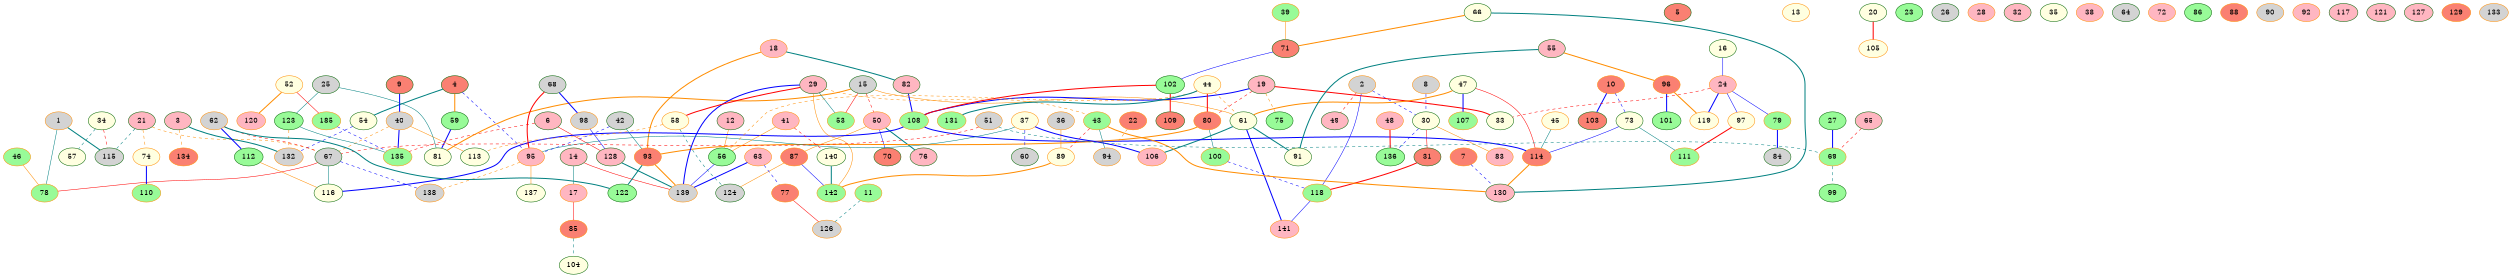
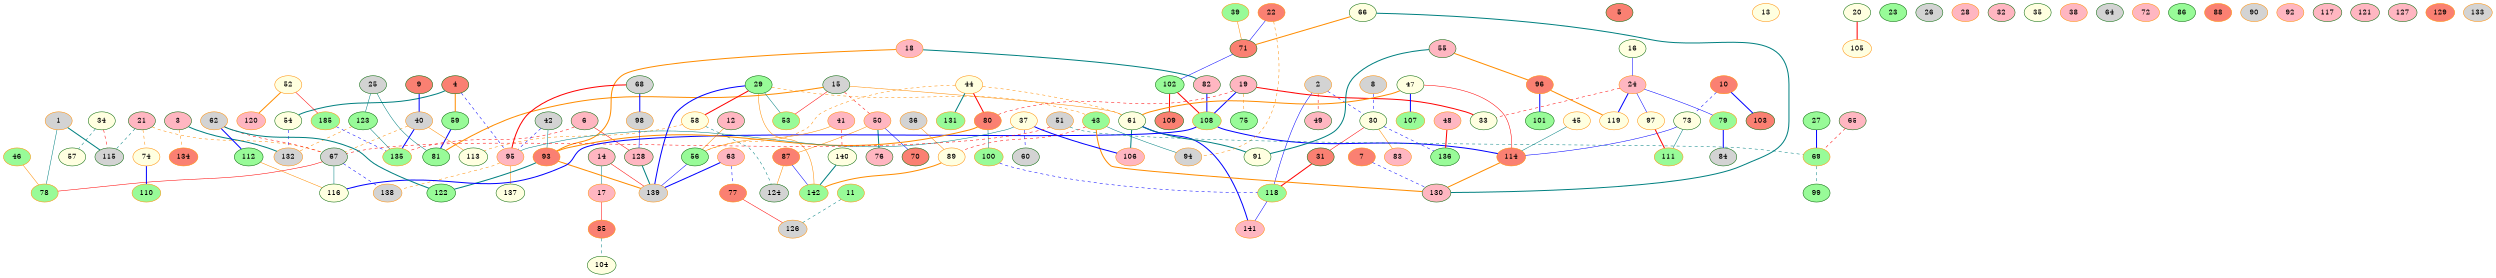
  graph {
    node [color=darkorange fillcolor=lightpink style=filled]
    edge [color=blue style=bold]
    1 [fillcolor=lightgrey]
    78 [fillcolor=palegreen]
    115 [color=darkgreen fillcolor=lightgrey]
    2 [fillcolor=lightgrey]
    30 [color=darkgreen fillcolor=lightyellow]
    49 [color=darkgreen]
    118 [fillcolor=palegreen]
    31 [color=darkgreen fillcolor=salmon]
    83
    136 [color=darkgreen fillcolor=palegreen]
    141
    3 [color=darkgreen]
    132 [fillcolor=lightgrey]
    134 [fillcolor=salmon]
    4 [color=darkgreen fillcolor=salmon]
    54 [color=darkgreen fillcolor=lightyellow]
    59 [color=darkgreen fillcolor=palegreen]
    95
-   81 [color=darkgreen fillcolor=lightyellow]
+   81 [color=darkgreen fillcolor=palegreen]
    138 [fillcolor=lightgrey]
    137 [color=darkgreen fillcolor=lightyellow]
    5 [color=darkgreen fillcolor=salmon]
    6 [color=darkgreen]
    128 [color=darkgreen]
    135 [fillcolor=palegreen]
    139 [fillcolor=lightgrey]
    7 [fillcolor=salmon]
    130 [color=darkgreen]
    8 [fillcolor=lightgrey]
    9 [color=darkgreen fillcolor=salmon]
    40 [fillcolor=lightgrey]
    67 [color=darkgreen fillcolor=lightgrey]
    113 [color=darkgreen fillcolor=lightyellow]
    10 [fillcolor=salmon]
    73 [color=darkgreen fillcolor=lightyellow]
    103 [color=darkgreen fillcolor=salmon]
    114 [fillcolor=salmon]
    111 [fillcolor=palegreen]
    11 [fillcolor=palegreen]
    126 [fillcolor=lightgrey]
    12 [color=darkgreen]
    56 [color=darkgreen fillcolor=palegreen]
    13 [fillcolor=lightyellow]
    14 [color=darkgreen]
    17
    85 [fillcolor=salmon]
    15 [color=darkgreen fillcolor=lightgrey]
    50
    53 [fillcolor=palegreen]
    61 [color=darkgreen fillcolor=lightyellow]
    70 [color=darkgreen fillcolor=salmon]
    76 [color=darkgreen]
    87 [fillcolor=salmon]
    106
    91 [color=darkgreen fillcolor=lightyellow]
    16 [color=darkgreen fillcolor=lightyellow]
    24
    33 [color=darkgreen fillcolor=lightyellow]
    79 [fillcolor=palegreen]
    97 [fillcolor=lightyellow]
    119 [fillcolor=lightyellow]
    104 [color=darkgreen fillcolor=lightyellow]
    82 [color=darkgreen]
    18
    93 [fillcolor=salmon]
    108 [fillcolor=palegreen]
    122 [color=darkgreen fillcolor=palegreen]
    19 [color=darkgreen]
    75 [color=darkgreen fillcolor=palegreen]
    80 [fillcolor=salmon]
    100 [fillcolor=palegreen]
    116 [color=darkgreen fillcolor=lightyellow]
    20 [color=darkgreen fillcolor=lightyellow]
    105 [fillcolor=lightyellow]
    21 [color=darkgreen]
    74 [fillcolor=lightyellow]
    110 [fillcolor=palegreen]
    22 [fillcolor=salmon]
    71 [color=darkgreen fillcolor=salmon]
    94 [fillcolor=lightgrey]
    102 [color=darkgreen fillcolor=palegreen]
    23 [color=darkgreen fillcolor=palegreen]
    84 [color=darkgreen fillcolor=lightgrey]
    25 [color=darkgreen fillcolor=lightgrey]
    123 [color=darkgreen fillcolor=palegreen]
    26 [color=darkgreen fillcolor=lightgrey]
    27 [color=darkgreen fillcolor=palegreen]
    69 [fillcolor=palegreen]
    99 [color=darkgreen fillcolor=palegreen]
    28
-   29 [color=darkgreen]
+   29 [color=darkgreen fillcolor=palegreen]
    43 [fillcolor=palegreen]
    58 [fillcolor=lightyellow]
    142 [fillcolor=palegreen]
    89 [fillcolor=lightyellow]
    124 [color=darkgreen fillcolor=lightgrey]
    32 [color=darkgreen]
    34 [color=darkgreen fillcolor=lightyellow]
    57 [color=darkgreen fillcolor=lightyellow]
    35 [color=darkgreen fillcolor=lightyellow]
    36 [fillcolor=lightgrey]
    37 [fillcolor=lightyellow]
    60 [color=darkgreen fillcolor=lightgrey]
    38
    39 [fillcolor=palegreen]
    41
    140 [color=darkgreen fillcolor=lightyellow]
    42 [color=darkgreen fillcolor=lightgrey]
    44 [fillcolor=lightyellow]
    131 [fillcolor=palegreen]
    45 [fillcolor=lightyellow]
    46 [fillcolor=palegreen]
    47 [color=darkgreen fillcolor=lightyellow]
    107 [fillcolor=palegreen]
    48
    51 [fillcolor=lightgrey]
    52 [fillcolor=lightyellow]
    120
    n119 [fillcolor=palegreen label=185]
    55 [color=darkgreen]
    96 [fillcolor=salmon]
    101 [color=darkgreen fillcolor=palegreen]
    62 [fillcolor=lightgrey]
    112 [color=darkgreen fillcolor=palegreen]
    63
    77 [fillcolor=salmon]
    64 [color=darkgreen fillcolor=lightgrey]
    65 [color=darkgreen]
    66 [color=darkgreen fillcolor=lightyellow]
    68 [color=darkgreen fillcolor=lightgrey]
    98 [fillcolor=lightgrey]
    109 [color=darkgreen fillcolor=salmon]
    72
    86 [color=darkgreen fillcolor=palegreen]
    88 [fillcolor=salmon]
    90 [fillcolor=lightgrey]
    92
    117 [color=darkgreen]
    121 [color=darkgreen]
    127 [color=darkgreen]
    129 [fillcolor=salmon]
    133 [fillcolor=lightgrey]
    1 -- 78 [color=teal style=solid]
    1 -- 115 [color=teal]
    2 -- 30 [style=dashed]
    2 -- 49 [color=red style=dashed]
    2 -- 118 [style=solid]
    30 -- 31 [color=red style=solid]
    30 -- 83 [color=darkorange style=solid]
    30 -- 136 [style=dashed]
    118 -- 141 [style=solid]
    31 -- 118 [color=red]
    3 -- 132 [color=teal]
    3 -- 134 [color=darkorange style=dashed]
    4 -- 54 [color=teal]
    4 -- 59 [color=darkorange]
    4 -- 95 [style=dashed]
    54 -- 132 [style=dashed]
    59 -- 81
    95 -- 138 [color=darkorange style=dashed]
    95 -- 137 [color=darkorange style=solid]
    6 -- 128 [color=red style=solid]
    6 -- 135 [color=red style=dashed]
    128 -- 139 [color=teal]
    7 -- 130 [style=dashed]
    8 -- 30 [style=dashed]
    9 -- 40
    40 -- 135
    40 -- 67 [color=darkorange style=dashed]
    40 -- 113 [color=darkorange style=solid]
    67 -- 78 [color=red style=solid]
    67 -- 138 [style=dashed]
    67 -- 116 [color=teal style=solid]
    10 -- 73 [style=dashed]
    10 -- 103
    73 -- 114 [style=solid]
    73 -- 111 [color=teal style=solid]
    114 -- 130 [color=darkorange]
    11 -- 126 [color=teal style=dashed]
    12 -- 56 [color=darkorange style=solid]
    56 -- 139 [style=solid]
    14 -- 139 [color=red style=solid]
    14 -- 17 [color=teal style=solid]
    17 -- 85 [color=red style=solid]
    85 -- 104 [color=teal style=dashed]
    15 -- 81 [color=darkorange]
    15 -- 50 [color=red style=dashed]
    15 -- 53 [color=red style=solid]
    15 -- 61 [color=darkorange style=solid]
    50 -- 70 [style=solid]
    50 -- 76 [color=teal]
    50 -- 87 [color=darkorange style=solid]
    61 -- 141
    61 -- 106 [color=teal]
    61 -- 91 [color=teal]
    87 -- 142 [style=solid]
    87 -- 124 [color=darkorange style=solid]
    16 -- 24 [style=solid]
    24 -- 33 [color=red style=dashed]
    24 -- 79 [style=solid]
    24 -- 97 [style=solid]
    24 -- 119
    79 -- 84
    97 -- 111 [color=red]
    82 -- 108
    18 -- 82 [color=teal]
    18 -- 93 [color=darkorange]
    93 -- 139 [color=darkorange]
    93 -- 122 [color=teal]
    108 -- 114
    108 -- 116
    19 -- 33 [color=red]
    19 -- 108
    19 -- 75 [color=darkorange style=dashed]
    19 -- 80 [color=red style=dashed]
    80 -- 93 [color=darkorange]
    80 -- 100 [color=teal style=solid]
    100 -- 118 [style=dashed]
    20 -- 105 [color=red]
    21 -- 115 [color=teal style=dashed]
    21 -- 67 [color=darkorange style=dashed]
    21 -- 74 [color=darkorange style=dashed]
    74 -- 110
+   22 -- 71 [style=solid]
    22 -- 94 [color=darkorange style=dashed]
    71 -- 102 [style=solid]
    102 -- 108 [color=red]
    102 -- 109 [color=red]
    25 -- 81 [color=teal style=solid]
    25 -- 123 [color=teal style=solid]
    123 -- 132 [color=darkorange style=dashed]
    123 -- 135 [color=teal style=solid]
    27 -- 69
    69 -- 99 [color=teal style=dashed]
    29 -- 139
    29 -- 53 [color=teal style=solid]
    29 -- 43 [color=darkorange style=dashed]
    29 -- 58 [color=red]
    29 -- 142 [color=darkorange style=solid]
    43 -- 130 [color=darkorange]
    43 -- 94 [color=teal style=solid]
    43 -- 89 [color=red style=dashed]
    58 -- 113 [color=darkorange style=dashed]
    58 -- 124 [color=teal style=dashed]
    89 -- 142 [color=darkorange]
    34 -- 115 [color=red style=dashed]
    34 -- 57 [color=teal style=dashed]
    36 -- 89 [color=darkorange style=solid]
    37 -- 95 [color=teal style=solid]
    37 -- 106
    37 -- 60 [style=dashed]
    39 -- 71 [color=darkorange style=solid]
    41 -- 56 [color=darkorange style=solid]
    41 -- 140 [color=red style=dashed]
    140 -- 142 [color=teal]
    42 -- 95 [style=dashed]
    42 -- 93 [color=teal style=solid]
    44 -- 56 [color=darkorange style=dashed]
    44 -- 61 [color=darkorange style=dashed]
    44 -- 80 [color=red]
    44 -- 131 [color=teal]
    45 -- 114 [color=teal style=solid]
    46 -- 78 [color=darkorange style=solid]
    47 -- 114 [color=red style=solid]
    47 -- 61 [color=darkorange]
    47 -- 107
    48 -- 136 [color=red]
    51 -- 67 [color=red style=dashed]
    51 -- 69 [color=teal style=dashed]
    52 -- 120 [color=darkorange]
    52 -- n119 [color=red style=solid]
    n119 -- 135 [style=dashed]
    55 -- 91 [color=teal]
    55 -- 96 [color=darkorange]
    96 -- 119 [color=darkorange]
    96 -- 101
    62 -- 67 [color=red style=dashed]
    62 -- 122 [color=teal]
    62 -- 112
    112 -- 116 [color=darkorange style=solid]
    63 -- 139
    63 -- 77 [style=dashed]
    77 -- 126 [color=red style=solid]
    65 -- 69 [color=red style=dashed]
    66 -- 130 [color=teal]
    66 -- 71 [color=darkorange]
    68 -- 95 [color=red]
    68 -- 98
    98 -- 128 [style=solid]
  }
